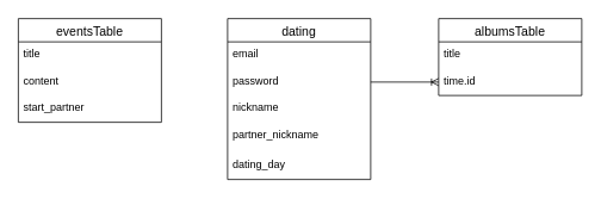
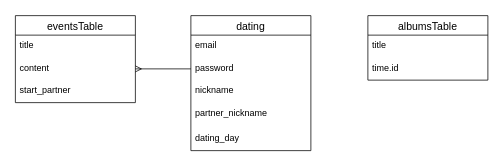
  <mxCell id="0" />
  <mxCell id="1" parent="0" />
  <mxCell id="2" value="dating" style="swimlane;fontStyle=0;childLayout=stackLayout;horizontal=1;startSize=26;horizontalStack=0;resizeParent=1;resizeParentMax=0;resizeLast=0;collapsible=1;marginBottom=0;align=center;fontSize=14;" parent="1" vertex="1"><mxGeometry x="254" y="20" width="160" height="180" as="geometry" /></mxCell>
  <mxCell id="3" value="email" style="text;strokeColor=none;fillColor=none;spacingLeft=4;spacingRight=4;overflow=hidden;rotatable=0;points=[[0,0.5],[1,0.5]];portConstraint=eastwest;fontSize=12;" parent="2" vertex="1"><mxGeometry y="26" width="160" height="30" as="geometry" /></mxCell>
  <mxCell id="4" value="password" style="text;strokeColor=none;fillColor=none;spacingLeft=4;spacingRight=4;overflow=hidden;rotatable=0;points=[[0,0.5],[1,0.5]];portConstraint=eastwest;fontSize=12;" parent="2" vertex="1"><mxGeometry y="56" width="160" height="30" as="geometry" /></mxCell>
  <mxCell id="5" value="nickname" style="text;strokeColor=none;fillColor=none;spacingLeft=4;spacingRight=4;overflow=hidden;rotatable=0;points=[[0,0.5],[1,0.5]];portConstraint=eastwest;fontSize=12;" parent="2" vertex="1"><mxGeometry y="86" width="160" height="30" as="geometry" /></mxCell>
  <mxCell id="6" value="partner_nickname" style="text;strokeColor=none;fillColor=none;spacingLeft=4;spacingRight=4;overflow=hidden;rotatable=0;points=[[0,0.5],[1,0.5]];portConstraint=eastwest;fontSize=12;" parent="2" vertex="1"><mxGeometry y="116" width="160" height="34" as="geometry" /></mxCell>
  <mxCell id="7" value="dating_day" style="text;strokeColor=none;fillColor=none;spacingLeft=4;spacingRight=4;overflow=hidden;rotatable=0;points=[[0,0.5],[1,0.5]];portConstraint=eastwest;fontSize=12;" parent="2" vertex="1"><mxGeometry y="150" width="160" height="30" as="geometry" /></mxCell>
  <mxCell id="8" value="albumsTable" style="swimlane;fontStyle=0;childLayout=stackLayout;horizontal=1;startSize=26;horizontalStack=0;resizeParent=1;resizeParentMax=0;resizeLast=0;collapsible=1;marginBottom=0;align=center;fontSize=14;" parent="1" vertex="1"><mxGeometry x="490" y="20" width="160" height="86" as="geometry" /></mxCell>
  <mxCell id="9" value="title" style="text;strokeColor=none;fillColor=none;spacingLeft=4;spacingRight=4;overflow=hidden;rotatable=0;points=[[0,0.5],[1,0.5]];portConstraint=eastwest;fontSize=12;" parent="8" vertex="1"><mxGeometry y="26" width="160" height="30" as="geometry" /></mxCell>
  <mxCell id="10" value="time.id" style="text;strokeColor=none;fillColor=none;spacingLeft=4;spacingRight=4;overflow=hidden;rotatable=0;points=[[0,0.5],[1,0.5]];portConstraint=eastwest;fontSize=12;" parent="8" vertex="1"><mxGeometry y="56" width="160" height="30" as="geometry" /></mxCell>
  <mxCell id="11" value="eventsTable" style="swimlane;fontStyle=0;childLayout=stackLayout;horizontal=1;startSize=26;horizontalStack=0;resizeParent=1;resizeParentMax=0;resizeLast=0;collapsible=1;marginBottom=0;align=center;fontSize=14;" parent="1" vertex="1"><mxGeometry x="20" y="20" width="160" height="116" as="geometry" /></mxCell>
  <mxCell id="12" value="title" style="text;strokeColor=none;fillColor=none;spacingLeft=4;spacingRight=4;overflow=hidden;rotatable=0;points=[[0,0.5],[1,0.5]];portConstraint=eastwest;fontSize=12;" parent="11" vertex="1"><mxGeometry y="26" width="160" height="30" as="geometry" /></mxCell>
  <mxCell id="13" value="content" style="text;strokeColor=none;fillColor=none;spacingLeft=4;spacingRight=4;overflow=hidden;rotatable=0;points=[[0,0.5],[1,0.5]];portConstraint=eastwest;fontSize=12;" parent="11" vertex="1"><mxGeometry y="56" width="160" height="30" as="geometry" /></mxCell>
  <mxCell id="14" value="start_partner" style="text;strokeColor=none;fillColor=none;spacingLeft=4;spacingRight=4;overflow=hidden;rotatable=0;points=[[0,0.5],[1,0.5]];portConstraint=eastwest;fontSize=12;" parent="11" vertex="1"><mxGeometry y="86" width="160" height="30" as="geometry" /></mxCell>
- <mxCell id="16" style="edgeStyle=none;html=1;exitX=1;exitY=0.5;exitDx=0;exitDy=0;endArrow=ERoneToMany;endFill=0;" parent="1" source="4" target="10" edge="1"><mxGeometry relative="1" as="geometry" /></mxCell>
+ <mxCell id="15" value="" style="edgeStyle=none;html=1;entryX=1;entryY=0.5;entryDx=0;entryDy=0;endArrow=ERmany;endFill=0;" parent="1" source="4" target="13" edge="1"><mxGeometry relative="1" as="geometry" /></mxCell>
